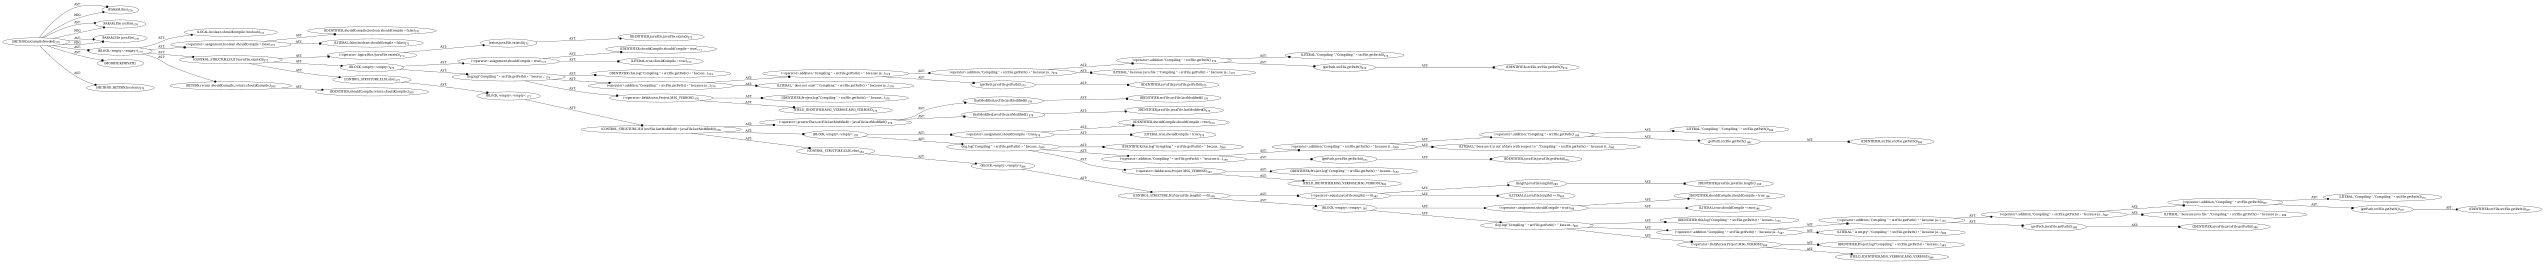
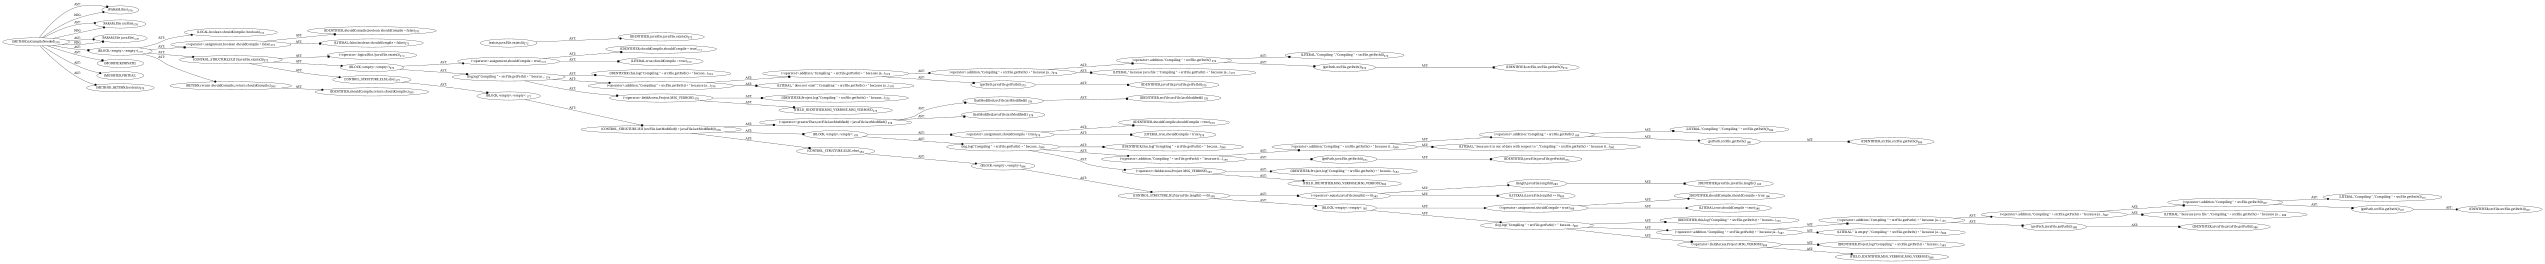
  digraph {
    fontname="Noto Serif"
    rankdir=LR
    node [fontname="Noto Serif"]
    edge [arrowhead=box fontname="Noto Serif"]
    n1 [label=<(METHOD,isCompileNeeded)<SUB>570</SUB>>]
    n2 [label=<(PARAM,this)<SUB>570</SUB>>]
    n3 [label=<(PARAM,File srcFile)<SUB>570</SUB>>]
    n4 [label=<(PARAM,File javaFile)<SUB>570</SUB>>]
    n5 [label=<(BLOCK,&lt;empty&gt;,&lt;empty&gt;)<SUB>570</SUB>>]
    n6 [label=<(MODIFIER,PRIVATE)>]
+   n7 [label=<(MODIFIER,VIRTUAL)>]
    n8 [label=<(METHOD_RETURN,boolean)<SUB>570</SUB>>]
    n9 [label=<(LOCAL,boolean shouldCompile: boolean)<SUB>571</SUB>>]
    n10 [label=<(&lt;operator&gt;.assignment,boolean shouldCompile = false)<SUB>571</SUB>>]
    n11 [label=<(CONTROL_STRUCTURE,IF,if (!javaFile.exists()))<SUB>572</SUB>>]
    n12 [label=<(RETURN,return shouldCompile;,return shouldCompile;)<SUB>593</SUB>>]
    n13 [label=<(IDENTIFIER,shouldCompile,boolean shouldCompile = false)<SUB>571</SUB>>]
    n14 [label=<(LITERAL,false,boolean shouldCompile = false)<SUB>571</SUB>>]
    n15 [label=<(&lt;operator&gt;.logicalNot,!javaFile.exists())<SUB>572</SUB>>]
    n16 [label=<(BLOCK,&lt;empty&gt;,&lt;empty&gt;)<SUB>572</SUB>>]
    n17 [label=<(CONTROL_STRUCTURE,ELSE,else)<SUB>577</SUB>>]
    n18 [label=<(IDENTIFIER,shouldCompile,return shouldCompile;)<SUB>593</SUB>>]
    n19 [label=<(exists,javaFile.exists())<SUB>572</SUB>>]
    n20 [label=<(&lt;operator&gt;.assignment,shouldCompile = true)<SUB>573</SUB>>]
    n21 [label=<(log,log(&quot;Compiling &quot; + srcFile.getPath() + &quot; becaus...)<SUB>574</SUB>>]
    n22 [label=<(BLOCK,&lt;empty&gt;,&lt;empty&gt;)<SUB>577</SUB>>]
    n23 [label=<(IDENTIFIER,javaFile,javaFile.exists())<SUB>572</SUB>>]
    n24 [label=<(IDENTIFIER,shouldCompile,shouldCompile = true)<SUB>573</SUB>>]
    n25 [label=<(LITERAL,true,shouldCompile = true)<SUB>573</SUB>>]
    n26 [label=<(IDENTIFIER,this,log(&quot;Compiling &quot; + srcFile.getPath() + &quot; becaus...)<SUB>574</SUB>>]
    n27 [label=<(&lt;operator&gt;.addition,&quot;Compiling &quot; + srcFile.getPath() + &quot; because ja...)<SUB>574</SUB>>]
    n28 [label=<(&lt;operator&gt;.fieldAccess,Project.MSG_VERBOSE)<SUB>576</SUB>>]
    n29 [label=<(&lt;operator&gt;.addition,&quot;Compiling &quot; + srcFile.getPath() + &quot; because ja...)<SUB>574</SUB>>]
    n30 [label=<(LITERAL,&quot; does not exist&quot;,&quot;Compiling &quot; + srcFile.getPath() + &quot; because ja...)<SUB>576</SUB>>]
    n31 [label=<(IDENTIFIER,Project,log(&quot;Compiling &quot; + srcFile.getPath() + &quot; becaus...)<SUB>576</SUB>>]
    n32 [label=<(FIELD_IDENTIFIER,MSG_VERBOSE,MSG_VERBOSE)<SUB>576</SUB>>]
    n33 [label=<(&lt;operator&gt;.addition,&quot;Compiling &quot; + srcFile.getPath() + &quot; because ja...)<SUB>574</SUB>>]
    n34 [label=<(getPath,javaFile.getPath())<SUB>575</SUB>>]
    n35 [label=<(&lt;operator&gt;.addition,&quot;Compiling &quot; + srcFile.getPath())<SUB>574</SUB>>]
    n36 [label=<(LITERAL,&quot; because java file &quot;,&quot;Compiling &quot; + srcFile.getPath() + &quot; because ja...)<SUB>575</SUB>>]
    n37 [label=<(IDENTIFIER,javaFile,javaFile.getPath())<SUB>575</SUB>>]
    n38 [label=<(LITERAL,&quot;Compiling &quot;,&quot;Compiling &quot; + srcFile.getPath())<SUB>574</SUB>>]
    n39 [label=<(getPath,srcFile.getPath())<SUB>574</SUB>>]
    n40 [label=<(IDENTIFIER,srcFile,srcFile.getPath())<SUB>574</SUB>>]
    n41 [label=<(CONTROL_STRUCTURE,IF,if (srcFile.lastModified() &gt; javaFile.lastModified()))<SUB>578</SUB>>]
    n42 [label=<(&lt;operator&gt;.greaterThan,srcFile.lastModified() &gt; javaFile.lastModified())<SUB>578</SUB>>]
    n43 [label=<(BLOCK,&lt;empty&gt;,&lt;empty&gt;)<SUB>578</SUB>>]
    n44 [label=<(CONTROL_STRUCTURE,ELSE,else)<SUB>584</SUB>>]
    n45 [label=<(lastModified,srcFile.lastModified())<SUB>578</SUB>>]
    n46 [label=<(lastModified,javaFile.lastModified())<SUB>578</SUB>>]
    n47 [label=<(&lt;operator&gt;.assignment,shouldCompile = true)<SUB>579</SUB>>]
    n48 [label=<(log,log(&quot;Compiling &quot; + srcFile.getPath() + &quot; becaus...)<SUB>580</SUB>>]
    n49 [label=<(BLOCK,&lt;empty&gt;,&lt;empty&gt;)<SUB>584</SUB>>]
    n50 [label=<(IDENTIFIER,srcFile,srcFile.lastModified())<SUB>578</SUB>>]
-   n51 [label=<(IDENTIFIER,javaFile,javaFile.lastModified())<SUB>578</SUB>>]
    n52 [label=<(IDENTIFIER,shouldCompile,shouldCompile = true)<SUB>579</SUB>>]
    n53 [label=<(LITERAL,true,shouldCompile = true)<SUB>579</SUB>>]
    n54 [label=<(IDENTIFIER,this,log(&quot;Compiling &quot; + srcFile.getPath() + &quot; becaus...)<SUB>580</SUB>>]
    n55 [label=<(&lt;operator&gt;.addition,&quot;Compiling &quot; + srcFile.getPath() + &quot; because it...)<SUB>580</SUB>>]
    n56 [label=<(&lt;operator&gt;.fieldAccess,Project.MSG_VERBOSE)<SUB>583</SUB>>]
    n57 [label=<(&lt;operator&gt;.addition,&quot;Compiling &quot; + srcFile.getPath() + &quot; because it...)<SUB>580</SUB>>]
    n58 [label=<(getPath,javaFile.getPath())<SUB>582</SUB>>]
    n59 [label=<(IDENTIFIER,Project,log(&quot;Compiling &quot; + srcFile.getPath() + &quot; becaus...)<SUB>583</SUB>>]
    n60 [label=<(FIELD_IDENTIFIER,MSG_VERBOSE,MSG_VERBOSE)<SUB>583</SUB>>]
    n61 [label=<(&lt;operator&gt;.addition,&quot;Compiling &quot; + srcFile.getPath())<SUB>580</SUB>>]
    n62 [label=<(LITERAL,&quot; because it is out of date with respect to &quot;,&quot;Compiling &quot; + srcFile.getPath() + &quot; because it...)<SUB>581</SUB>>]
    n63 [label=<(IDENTIFIER,javaFile,javaFile.getPath())<SUB>582</SUB>>]
    n64 [label=<(LITERAL,&quot;Compiling &quot;,&quot;Compiling &quot; + srcFile.getPath())<SUB>580</SUB>>]
    n65 [label=<(getPath,srcFile.getPath())<SUB>580</SUB>>]
    n66 [label=<(IDENTIFIER,srcFile,srcFile.getPath())<SUB>580</SUB>>]
    n67 [label=<(CONTROL_STRUCTURE,IF,if (javaFile.length() == 0))<SUB>585</SUB>>]
    n68 [label=<(&lt;operator&gt;.equals,javaFile.length() == 0)<SUB>585</SUB>>]
    n69 [label=<(BLOCK,&lt;empty&gt;,&lt;empty&gt;)<SUB>585</SUB>>]
    n70 [label=<(length,javaFile.length())<SUB>285</SUB>>]
    n71 [label=<(LITERAL,0,javaFile.length() == 0)<SUB>585</SUB>>]
    n72 [label=<(&lt;operator&gt;.assignment,shouldCompile = true)<SUB>586</SUB>>]
    n73 [label=<(log,log(&quot;Compiling &quot; + srcFile.getPath() + &quot; becaus...)<SUB>587</SUB>>]
    n74 [label=<(IDENTIFIER,javaFile,javaFile.length())<SUB>585</SUB>>]
    n75 [label=<(IDENTIFIER,shouldCompile,shouldCompile = true)<SUB>586</SUB>>]
    n76 [label=<(LITERAL,true,shouldCompile = true)<SUB>586</SUB>>]
    n77 [label=<(IDENTIFIER,this,log(&quot;Compiling &quot; + srcFile.getPath() + &quot; becaus...)<SUB>587</SUB>>]
    n78 [label=<(&lt;operator&gt;.addition,&quot;Compiling &quot; + srcFile.getPath() + &quot; because ja...)<SUB>587</SUB>>]
    n79 [label=<(&lt;operator&gt;.fieldAccess,Project.MSG_VERBOSE)<SUB>589</SUB>>]
    n80 [label=<(&lt;operator&gt;.addition,&quot;Compiling &quot; + srcFile.getPath() + &quot; because ja...)<SUB>587</SUB>>]
    n81 [label=<(LITERAL,&quot; is empty&quot;,&quot;Compiling &quot; + srcFile.getPath() + &quot; because ja...)<SUB>589</SUB>>]
    n82 [label=<(IDENTIFIER,Project,log(&quot;Compiling &quot; + srcFile.getPath() + &quot; becaus...)<SUB>589</SUB>>]
    n83 [label=<(FIELD_IDENTIFIER,MSG_VERBOSE,MSG_VERBOSE)<SUB>589</SUB>>]
    n84 [label=<(&lt;operator&gt;.addition,&quot;Compiling &quot; + srcFile.getPath() + &quot; because ja...)<SUB>587</SUB>>]
    n85 [label=<(getPath,javaFile.getPath())<SUB>588</SUB>>]
    n86 [label=<(&lt;operator&gt;.addition,&quot;Compiling &quot; + srcFile.getPath())<SUB>587</SUB>>]
    n87 [label=<(LITERAL,&quot; because java file &quot;,&quot;Compiling &quot; + srcFile.getPath() + &quot; because ja...)<SUB>588</SUB>>]
    n88 [label=<(IDENTIFIER,javaFile,javaFile.getPath())<SUB>588</SUB>>]
    n89 [label=<(LITERAL,&quot;Compiling &quot;,&quot;Compiling &quot; + srcFile.getPath())<SUB>587</SUB>>]
    n90 [label=<(getPath,srcFile.getPath())<SUB>587</SUB>>]
    n91 [label=<(IDENTIFIER,srcFile,srcFile.getPath())<SUB>587</SUB>>]
    n1 -> n2 [label="AST: "]
    n1 -> n2 [arrowhead=dot label="DDG: "]
    n1 -> n3 [arrowhead=dot label="AST: "]
    n1 -> n3 [arrowhead=dot label="DDG: "]
    n1 -> n4 [arrowhead=dot label="AST: "]
    n1 -> n4 [label="DDG: "]
    n1 -> n5 [label="AST: "]
    n1 -> n6 [label="AST: "]
+   n1 -> n7 [arrowhead=dot label="AST: "]
    n1 -> n8 [arrowhead=dot label="AST: "]
    n5 -> n9 [arrowhead=dot label="AST: "]
    n5 -> n10 [label="AST: "]
    n5 -> n11 [arrowhead=dot label="AST: "]
    n5 -> n12 [arrowhead=dot label="AST: "]
    n10 -> n13 [label="AST: "]
    n10 -> n14 [label="AST: "]
    n11 -> n15 [label="AST: "]
    n11 -> n16 [arrowhead=dot label="AST: "]
    n11 -> n17 [arrowhead=dot label="AST: "]
    n12 -> n18 [arrowhead=dot label="AST: "]
-   n15 -> n19 [arrowhead=dot label="AST: "]
    n16 -> n20 [arrowhead=dot label="AST: "]
    n16 -> n21 [label="AST: "]
    n17 -> n22 [label="AST: "]
    n19 -> n23 [arrowhead=dot label="AST: "]
    n20 -> n24 [label="AST: "]
    n20 -> n25 [label="AST: "]
    n21 -> n26 [label="AST: "]
    n21 -> n27 [arrowhead=dot label="AST: "]
    n21 -> n28 [label="AST: "]
    n22 -> n41 [label="AST: "]
    n27 -> n29 [label="AST: "]
    n27 -> n30 [label="AST: "]
    n28 -> n31 [label="AST: "]
    n28 -> n32 [label="AST: "]
    n29 -> n33 [arrowhead=dot label="AST: "]
    n29 -> n34 [label="AST: "]
    n33 -> n35 [label="AST: "]
    n33 -> n36 [label="AST: "]
    n34 -> n37 [label="AST: "]
    n35 -> n38 [label="AST: "]
    n35 -> n39 [label="AST: "]
    n39 -> n40 [label="AST: "]
    n41 -> n42 [label="AST: "]
    n41 -> n43 [label="AST: "]
    n41 -> n44 [label="AST: "]
    n42 -> n45 [label="AST: "]
    n42 -> n46 [label="AST: "]
    n43 -> n47 [label="AST: "]
    n43 -> n48 [arrowhead=dot label="AST: "]
    n44 -> n49 [arrowhead=dot label="AST: "]
    n45 -> n50 [label="AST: "]
-   n46 -> n51 [arrowhead=dot label="AST: "]
    n47 -> n52 [label="AST: "]
    n47 -> n53 [label="AST: "]
    n48 -> n54 [label="AST: "]
    n48 -> n55 [arrowhead=dot label="AST: "]
    n48 -> n56 [arrowhead=dot label="AST: "]
    n49 -> n67 [arrowhead=dot label="AST: "]
    n55 -> n57 [label="AST: "]
    n55 -> n58 [label="AST: "]
    n56 -> n59 [arrowhead=dot label="AST: "]
    n56 -> n60 [arrowhead=dot label="AST: "]
    n57 -> n61 [arrowhead=dot label="AST: "]
    n57 -> n62 [label="AST: "]
    n58 -> n63 [label="AST: "]
    n61 -> n64 [label="AST: "]
    n61 -> n65 [arrowhead=dot label="AST: "]
    n65 -> n66 [label="AST: "]
    n67 -> n68 [label="AST: "]
    n67 -> n69 [label="AST: "]
    n68 -> n70 [arrowhead=dot label="AST: "]
    n68 -> n71 [label="AST: "]
    n69 -> n72 [arrowhead=dot label="AST: "]
    n69 -> n73 [arrowhead=dot label="AST: "]
    n70 -> n74 [label="AST: "]
    n72 -> n75 [arrowhead=dot label="AST: "]
    n72 -> n76 [arrowhead=dot label="AST: "]
    n73 -> n77 [label="AST: "]
    n73 -> n78 [arrowhead=dot label="AST: "]
    n73 -> n79 [label="AST: "]
    n78 -> n80 [label="AST: "]
    n78 -> n81 [arrowhead=dot label="AST: "]
    n79 -> n82 [label="AST: "]
    n79 -> n83 [arrowhead=dot label="AST: "]
    n80 -> n84 [arrowhead=dot label="AST: "]
    n80 -> n85 [label="AST: "]
    n84 -> n86 [label="AST: "]
    n84 -> n87 [label="AST: "]
    n85 -> n88 [label="AST: "]
    n86 -> n89 [arrowhead=dot label="AST: "]
    n86 -> n90 [label="AST: "]
    n90 -> n91 [arrowhead=dot label="AST: "]
  }
